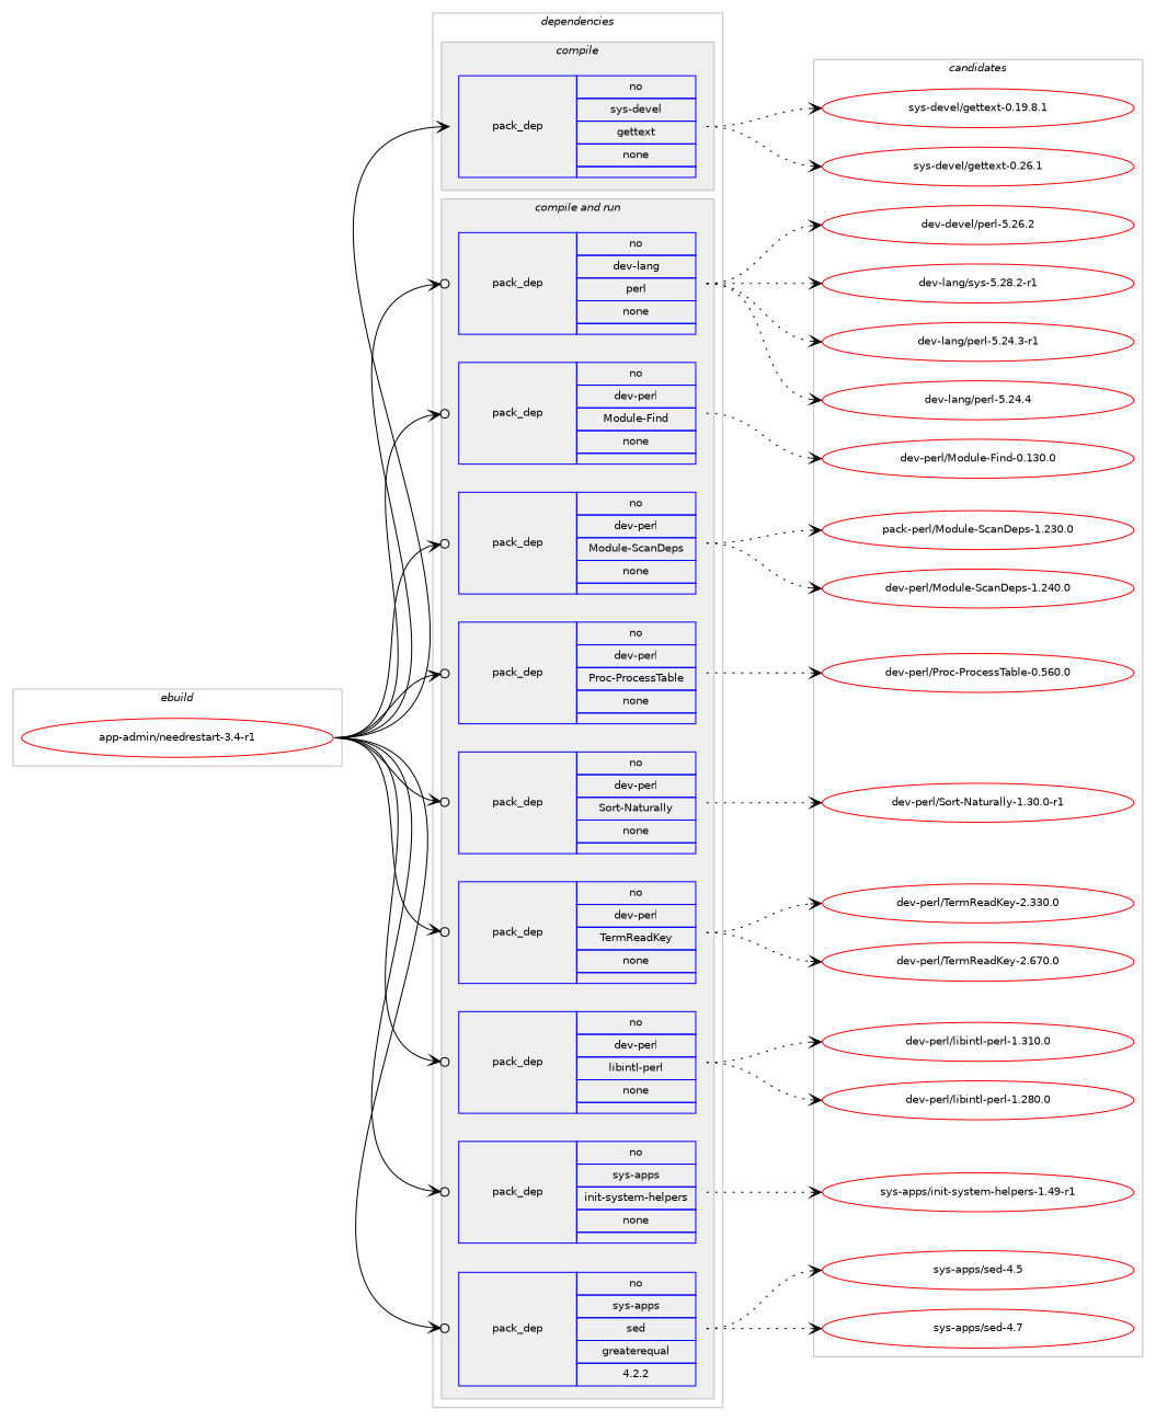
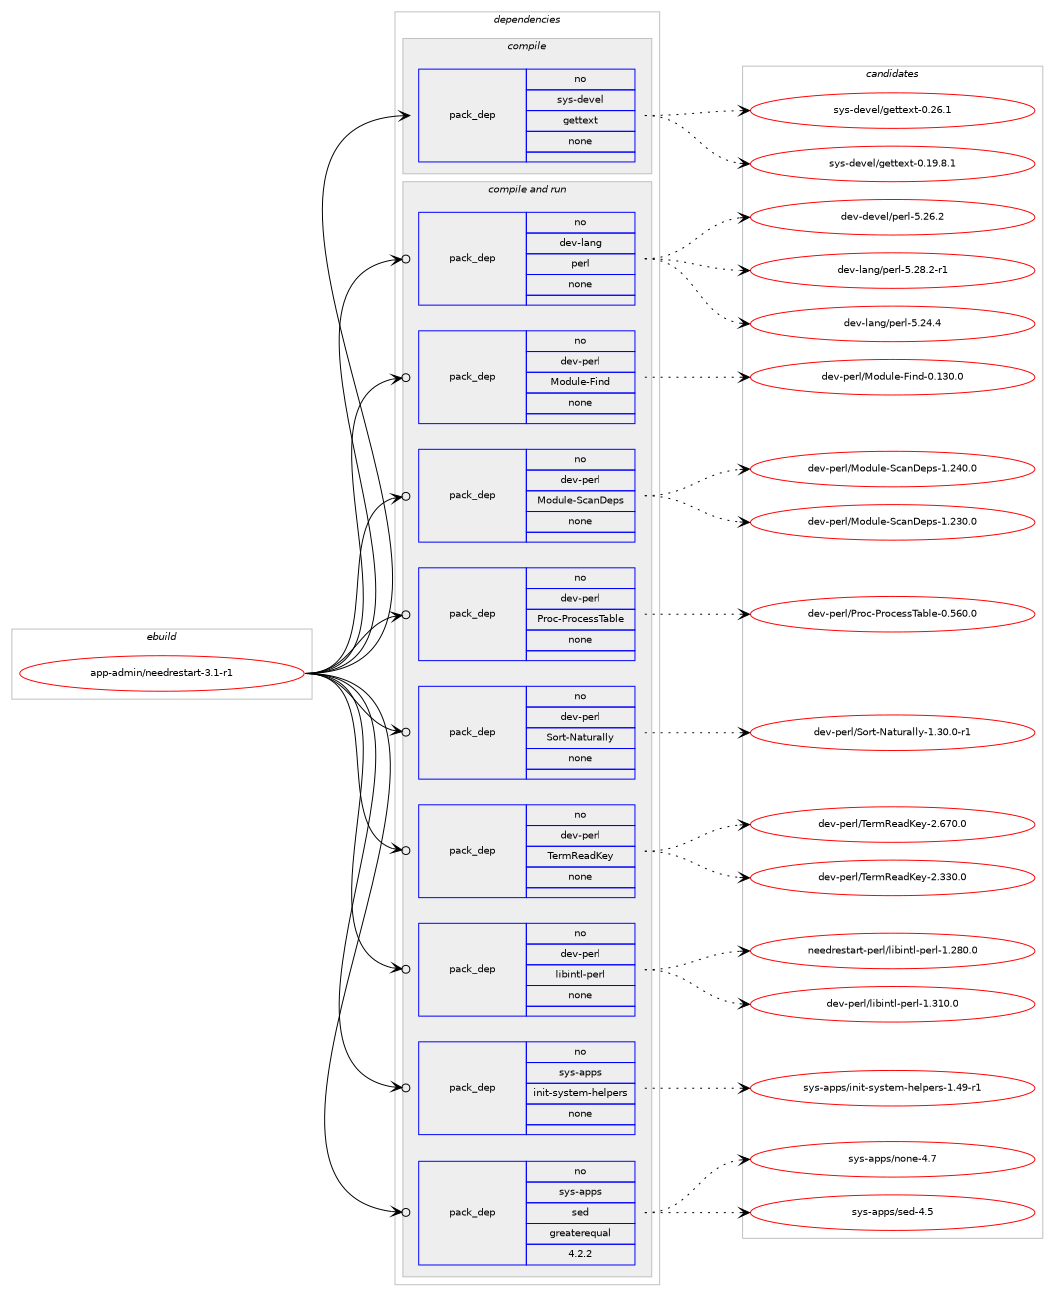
  digraph {
    compound=true
    concentrate=true
    fontname=Helvetica
    fontsize=10
    newrank=true
    rankdir=LR
    ranksep=1.5
    node [color=red fontname=Helvetica fontsize=10]
    edge [arrowhead=vee headport=w style=dotted tailport=e weight=100]
-   n1 [label="app-admin/needrestart-3.4-r1" width=4]
+   n1 [label="app-admin/needrestart-3.1-r1" width=4]
    n2 [color=blue label=<<TABLE BORDER="0" CELLBORDER="1" CELLSPACING="0" CELLPADDING="4" WIDTH="220"><TR><TD ROWSPAN="6" CELLPADDING="30">pack_dep</TD></TR><TR><TD WIDTH="110">no</TD></TR><TR><TD>sys-devel</TD></TR><TR><TD>gettext</TD></TR><TR><TD>none</TD></TR><TR><TD></TD></TR></TABLE>> shape=none]
    n3 [color=blue label=<<TABLE BORDER="0" CELLBORDER="1" CELLSPACING="0" CELLPADDING="4" WIDTH="220"><TR><TD ROWSPAN="6" CELLPADDING="30">pack_dep</TD></TR><TR><TD WIDTH="110">no</TD></TR><TR><TD>dev-lang</TD></TR><TR><TD>perl</TD></TR><TR><TD>none</TD></TR><TR><TD></TD></TR></TABLE>> shape=none]
    n4 [color=blue label=<<TABLE BORDER="0" CELLBORDER="1" CELLSPACING="0" CELLPADDING="4" WIDTH="220"><TR><TD ROWSPAN="6" CELLPADDING="30">pack_dep</TD></TR><TR><TD WIDTH="110">no</TD></TR><TR><TD>dev-perl</TD></TR><TR><TD>Module-Find</TD></TR><TR><TD>none</TD></TR><TR><TD></TD></TR></TABLE>> shape=none]
    n5 [color=blue label=<<TABLE BORDER="0" CELLBORDER="1" CELLSPACING="0" CELLPADDING="4" WIDTH="220"><TR><TD ROWSPAN="6" CELLPADDING="30">pack_dep</TD></TR><TR><TD WIDTH="110">no</TD></TR><TR><TD>dev-perl</TD></TR><TR><TD>Module-ScanDeps</TD></TR><TR><TD>none</TD></TR><TR><TD></TD></TR></TABLE>> shape=none]
    n6 [color=blue label=<<TABLE BORDER="0" CELLBORDER="1" CELLSPACING="0" CELLPADDING="4" WIDTH="220"><TR><TD ROWSPAN="6" CELLPADDING="30">pack_dep</TD></TR><TR><TD WIDTH="110">no</TD></TR><TR><TD>dev-perl</TD></TR><TR><TD>Proc-ProcessTable</TD></TR><TR><TD>none</TD></TR><TR><TD></TD></TR></TABLE>> shape=none]
    n7 [color=blue label=<<TABLE BORDER="0" CELLBORDER="1" CELLSPACING="0" CELLPADDING="4" WIDTH="220"><TR><TD ROWSPAN="6" CELLPADDING="30">pack_dep</TD></TR><TR><TD WIDTH="110">no</TD></TR><TR><TD>dev-perl</TD></TR><TR><TD>Sort-Naturally</TD></TR><TR><TD>none</TD></TR><TR><TD></TD></TR></TABLE>> shape=none]
    n8 [color=blue label=<<TABLE BORDER="0" CELLBORDER="1" CELLSPACING="0" CELLPADDING="4" WIDTH="220"><TR><TD ROWSPAN="6" CELLPADDING="30">pack_dep</TD></TR><TR><TD WIDTH="110">no</TD></TR><TR><TD>dev-perl</TD></TR><TR><TD>TermReadKey</TD></TR><TR><TD>none</TD></TR><TR><TD></TD></TR></TABLE>> shape=none]
    n9 [color=blue label=<<TABLE BORDER="0" CELLBORDER="1" CELLSPACING="0" CELLPADDING="4" WIDTH="220"><TR><TD ROWSPAN="6" CELLPADDING="30">pack_dep</TD></TR><TR><TD WIDTH="110">no</TD></TR><TR><TD>dev-perl</TD></TR><TR><TD>libintl-perl</TD></TR><TR><TD>none</TD></TR><TR><TD></TD></TR></TABLE>> shape=none]
    n10 [color=blue label=<<TABLE BORDER="0" CELLBORDER="1" CELLSPACING="0" CELLPADDING="4" WIDTH="220"><TR><TD ROWSPAN="6" CELLPADDING="30">pack_dep</TD></TR><TR><TD WIDTH="110">no</TD></TR><TR><TD>sys-apps</TD></TR><TR><TD>init-system-helpers</TD></TR><TR><TD>none</TD></TR><TR><TD></TD></TR></TABLE>> shape=none]
    n11 [color=blue label=<<TABLE BORDER="0" CELLBORDER="1" CELLSPACING="0" CELLPADDING="4" WIDTH="220"><TR><TD ROWSPAN="6" CELLPADDING="30">pack_dep</TD></TR><TR><TD WIDTH="110">no</TD></TR><TR><TD>sys-apps</TD></TR><TR><TD>sed</TD></TR><TR><TD>greaterequal</TD></TR><TR><TD>4.2.2</TD></TR></TABLE>> shape=none]
    n12 [label="sys-devel/gettext-0.19.8.1" width=4]
    n13 [label="sys-devel/gettext-0.26.1" width=4]
-   n14 [label="dev-lang/perl-5.24.3-r1" width=4]
    n15 [label="dev-lang/perl-5.24.4" width=4]
    n16 [label="dev-devel/perl-5.26.2" width=4]
-   n17 [label="dev-lang/sys-5.28.2-r1" width=4]
-   n18 [label="dev-perl/libintl-perl-1.280.0" width=4]
+   n17 [label="dev-lang/perl-5.28.2-r1" width=4]
+   n18 [label="needrestart-perl/libintl-perl-1.280.0" width=4]
    n19 [label="dev-perl/libintl-perl-1.310.0" width=4]
    n20 [label="dev-perl/Module-Find-0.130.0" width=4]
-   n21 [label="pack-perl/Module-ScanDeps-1.230.0" width=4]
+   n21 [label="dev-perl/Module-ScanDeps-1.230.0" width=4]
    n22 [label="dev-perl/Module-ScanDeps-1.240.0" width=4]
    n23 [label="dev-perl/Proc-ProcessTable-0.560.0" width=4]
    n24 [label="dev-perl/Sort-Naturally-1.30.0-r1" width=4]
    n25 [label="dev-perl/TermReadKey-2.330.0" width=4]
    n26 [label="dev-perl/TermReadKey-2.670.0" width=4]
    n27 [label="sys-apps/init-system-helpers-1.49-r1" width=4]
    n28 [label="sys-apps/sed-4.5" width=4]
-   n29 [label="sys-apps/sed-4.7" width=4]
+   n29 [label="sys-apps/none-4.7" width=4]
    subgraph cluster_1 {
      color=gray
      label=<<i>ebuild</i>>
      rank=same
      n1
    }
    subgraph cluster_2 {
      color=gray
      label=<<i>dependencies</i>>
      subgraph cluster_3 {
        color=gray
        fillcolor="#eeeeee"
        label=<<i>compile</i>>
        style=filled
        subgraph sub_4 {
          color=gray
          fillcolor="#eeeeee"
          label=<<i>compile</i>>
          style=filled
          n2
        }
      }
      subgraph cluster_5 {
        color=gray
        fillcolor="#eeeeee"
        label=<<i>compile and run</i>>
        style=filled
        subgraph sub_6 {
          color=gray
          fillcolor="#eeeeee"
          label=<<i>compile and run</i>>
          style=filled
          n3
        }
        subgraph sub_7 {
          color=gray
          fillcolor="#eeeeee"
          label=<<i>compile and run</i>>
          style=filled
          n4
        }
        subgraph sub_8 {
          color=gray
          fillcolor="#eeeeee"
          label=<<i>compile and run</i>>
          style=filled
          n5
        }
        subgraph sub_9 {
          color=gray
          fillcolor="#eeeeee"
          label=<<i>compile and run</i>>
          style=filled
          n6
        }
        subgraph sub_10 {
          color=gray
          fillcolor="#eeeeee"
          label=<<i>compile and run</i>>
          style=filled
          n7
        }
        subgraph sub_11 {
          color=gray
          fillcolor="#eeeeee"
          label=<<i>compile and run</i>>
          style=filled
          n8
        }
        subgraph sub_12 {
          color=gray
          fillcolor="#eeeeee"
          label=<<i>compile and run</i>>
          style=filled
          n9
        }
        subgraph sub_13 {
          color=gray
          fillcolor="#eeeeee"
          label=<<i>compile and run</i>>
          style=filled
          n10
        }
        subgraph sub_14 {
          color=gray
          fillcolor="#eeeeee"
          label=<<i>compile and run</i>>
          style=filled
          n11
        }
      }
      subgraph cluster_15 {
        color=gray
        fillcolor="#eeeeee"
        label=<<i>run</i>>
        style=filled
      }
    }
    subgraph cluster_16 {
      color=gray
      label=<<i>candidates</i>>
      rank=same
      subgraph sub_17 {
        color=black
        label=<<i>candidates</i>>
        nodesep=1
        rank=same
        n12
        n13
      }
      subgraph sub_18 {
        color=black
        label=<<i>candidates</i>>
        nodesep=1
        rank=same
-       n14
        n15
        n16
        n17
      }
      subgraph sub_19 {
        color=black
        label=<<i>candidates</i>>
        nodesep=1
        rank=same
        n18
        n19
      }
      subgraph sub_20 {
        color=black
        label=<<i>candidates</i>>
        nodesep=1
        rank=same
        n20
      }
      subgraph sub_21 {
        color=black
        label=<<i>candidates</i>>
        nodesep=1
        rank=same
        n21
        n22
      }
      subgraph sub_22 {
        color=black
        label=<<i>candidates</i>>
        nodesep=1
        rank=same
        n23
      }
      subgraph sub_23 {
        color=black
        label=<<i>candidates</i>>
        nodesep=1
        rank=same
        n24
      }
      subgraph sub_24 {
        color=black
        label=<<i>candidates</i>>
        nodesep=1
        rank=same
        n25
        n26
      }
      subgraph sub_25 {
        color=black
        label=<<i>candidates</i>>
        nodesep=1
        rank=same
        n27
      }
      subgraph sub_26 {
        color=black
        label=<<i>candidates</i>>
        nodesep=1
        rank=same
        n28
        n29
      }
    }
    n1 -> n2 [style=solid weight=20]
    n1 -> n3 [arrowhead=odotvee style=solid weight=20]
    n1 -> n4 [arrowhead=odotvee style=solid weight=20]
    n1 -> n5 [arrowhead=odotvee style=solid weight=20]
    n1 -> n6 [arrowhead=odotvee style=solid weight=20]
    n1 -> n7 [arrowhead=odotvee style=solid weight=20]
    n1 -> n8 [arrowhead=odotvee style=solid weight=20]
    n1 -> n9 [arrowhead=odotvee style=solid weight=20]
    n1 -> n10 [arrowhead=odotvee style=solid weight=20]
    n1 -> n11 [arrowhead=odotvee style=solid weight=20]
    n2 -> n12
    n2 -> n13
-   n3 -> n14
    n3 -> n15
    n3 -> n16
    n3 -> n17
    n4 -> n20
    n5 -> n21
    n5 -> n22
    n6 -> n23
    n7 -> n24
    n8 -> n25
    n8 -> n26
    n9 -> n18
    n9 -> n19
    n10 -> n27
    n11 -> n28
    n11 -> n29
  }
